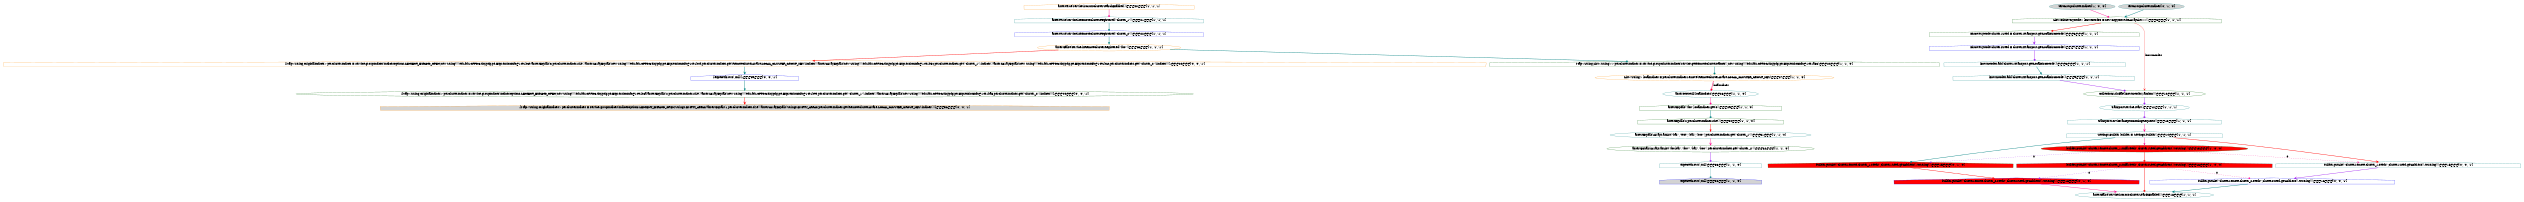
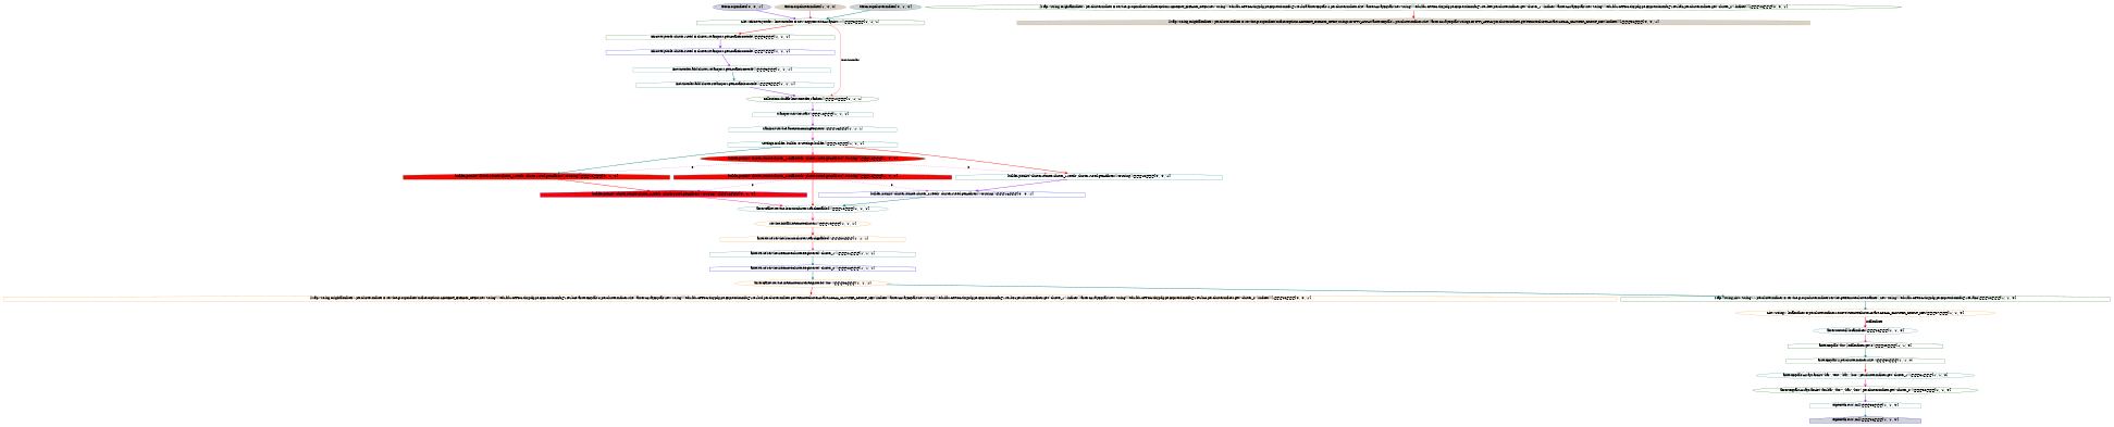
  digraph {
    node [color=teal fillcolor=white shape=house style=filled]
    edge [arrowhead=dot color=teal style=bold]
    n1 [color=darkgreen label="assertEquals(Arrays.asList(\"foo:bar\",\"foo*\",\"baz\",\"boo\"),perClusterIndices.get(\"cluster_2\"))@@@32@@@['1', '1', '0']" shape=ellipse]
    n2 [label="expectThrows(,null)@@@33@@@['1', '1', '0']"]
    n3 [color=blue fillcolor=lightgray label="expectThrows(,null)@@@36@@@['1', '1', '0']"]
    n4 [color=darkgreen label="{Map<String,OriginalIndices> perClusterIndices = service.groupIndices(IndicesOptions.LENIENT_EXPAND_OPEN,new String((((edu.fdu.CPPDG.tinypdg.pe.ExpressionInfo@1491b8a)assertEquals(2,perClusterIndices.size())assertArrayEquals(new String((((edu.fdu.CPPDG.tinypdg.pe.ExpressionInfo@1491b99,perClusterIndices.get(\"cluster_1\").indices())assertArrayEquals(new String((((edu.fdu.CPPDG.tinypdg.pe.ExpressionInfo@1491ba6,perClusterIndices.get(\"cluster_2\").indices())}@@@44@@@['0', '0', '1']" shape=ellipse]
    n5 [color=darkorange fillcolor=lightgray label="{Map<String,OriginalIndices> perClusterIndices = service.groupIndices(IndicesOptions.LENIENT_EXPAND_OPEN,Strings.EMPTY_ARRAY)assertEquals(1,perClusterIndices.size())assertArrayEquals(Strings.EMPTY_ARRAY,perClusterIndices.get(RemoteClusterAware.LOCAL_CLUSTER_GROUP_KEY).indices())}@@@56@@@['0', '0', '1']"]
+   n6 [color=darkorange label="service.initializeRemoteClusters()@@@19@@@['1', '1', '1']" shape=ellipse]
    n7 [color=darkorange label="assertTrue(service.isCrossClusterSearchEnabled())@@@20@@@['1', '1', '1']"]
    n8 [label="assertTrue(service.isRemoteClusterRegistered(\"cluster_1\"))@@@21@@@['1', '1', '1']"]
    n9 [color=darkorange label="assertFalse(service.isRemoteClusterRegistered(\"foo\"))@@@23@@@['1', '1', '1']" shape=ellipse]
    n10 [color=darkorange label="{Map<String,OriginalIndices> perClusterIndices = service.groupIndices(IndicesOptions.LENIENT_EXPAND_OPEN,new String((((edu.fdu.CPPDG.tinypdg.pe.ExpressionInfo@1491b39)assertEquals(3,perClusterIndices.size())assertArrayEquals(new String((((edu.fdu.CPPDG.tinypdg.pe.ExpressionInfo@1491b4d,perClusterIndices.get(RemoteClusterAware.LOCAL_CLUSTER_GROUP_KEY).indices())assertArrayEquals(new String((((edu.fdu.CPPDG.tinypdg.pe.ExpressionInfo@1491b5c,perClusterIndices.get(\"cluster_1\").indices())assertArrayEquals(new String((((edu.fdu.CPPDG.tinypdg.pe.ExpressionInfo@1491b6c,perClusterIndices.get(\"cluster_2\").indices())}@@@24@@@['0', '0', '1']"]
    n11 [color=darkgreen label="Map<String,List<String>> perClusterIndices = service.groupClusterIndices(service.getRemoteClusterNames(),new String((((edu.fdu.CPPDG.tinypdg.pe.ExpressionInfo@1491a63)@@@24@@@['1', '1', '0']"]
-   n12 [color=blue label="{expectThrows(,null)}@@@39@@@['0', '0', '1']"]
    n13 [color=darkorange label="List<String> localIndices = perClusterIndices.remove(RemoteClusterAware.LOCAL_CLUSTER_GROUP_KEY)@@@27@@@['1', '1', '0']" shape=ellipse]
+   n14 [color=blue fillcolor=lightgray label="testGroupIndices['0', '0', '1']" shape=ellipse]
    n15 [color=darkgreen label="List<DiscoveryNode> knownNodes = new CopyOnWriteArrayList<>()@@@3@@@['1', '1', '1']"]
    n16 [color=darkgreen label="DiscoveryNode cluster1Seed = cluster1Transport.getLocalDiscoNode()@@@6@@@['1', '1', '1']"]
    n17 [color=darkgreen label="Collections.shuffle(knownNodes,random())@@@10@@@['1', '1', '1']" shape=ellipse]
    n18 [color=blue label="DiscoveryNode cluster2Seed = cluster2Transport.getLocalDiscoNode()@@@7@@@['1', '1', '1']"]
-   n19 [label="transportService.start()@@@12@@@['1', '1', '1']" shape=ellipse]
+   n19 [label="transportService.start()@@@12@@@['1', '1', '1']"]
    n20 [color=blue label="builder.putList(\"cluster.remote.cluster_2.seeds\",cluster2Seed.getAddress().toString())@@@16@@@['0', '0', '1']"]
    n21 [label="assertFalse(service.isCrossClusterSearchEnabled())@@@18@@@['1', '1', '1']" shape=ellipse]
    n22 [label="Settings.Builder builder = Settings.builder()@@@14@@@['1', '1', '1']"]
    n23 [color=darkgreen fillcolor=red label="builder.putList(\"cluster.remote.cluster_1.seeds\",cluster1Seed.getAddress().toString())@@@15@@@['0', '1', '0']"]
    n24 [label="builder.putList(\"cluster.remote.cluster_1.seeds\",cluster1Seed.getAddress().toString())@@@15@@@['0', '0', '1']"]
    n25 [color=darkgreen fillcolor=red label="builder.putList(\"cluster.remote.cluster_1.sniff.seeds\",cluster1Seed.getAddress().toString())@@@15@@@['1', '0', '0']" shape=ellipse]
    n26 [color=blue fillcolor=red label="builder.putList(\"cluster.remote.cluster_2.seeds\",cluster2Seed.getAddress().toString())@@@16@@@['0', '1', '0']"]
    n27 [fillcolor=red label="builder.putList(\"cluster.remote.cluster_2.sniff.seeds\",cluster2Seed.getAddress().toString())@@@16@@@['1', '0', '0']"]
    n28 [color=blue label="assertTrue(service.isRemoteClusterRegistered(\"cluster_2\"))@@@22@@@['1', '1', '1']"]
    n29 [color=darkgreen label="assertEquals(\"foo\",localIndices.get(0))@@@29@@@['1', '1', '0']"]
    n30 [color=darkgreen label="assertEquals(2,perClusterIndices.size())@@@30@@@['1', '1', '0']"]
    n31 [label="assertEquals(Arrays.asList(\"bar\",\"test\",\"baz\",\"boo\"),perClusterIndices.get(\"cluster_1\"))@@@31@@@['1', '1', '0']" shape=ellipse]
    n32 [label="assertNotNull(localIndices)@@@28@@@['1', '1', '0']" shape=ellipse]
    n33 [label="transportService.acceptIncomingRequests()@@@13@@@['1', '1', '1']"]
    n34 [label="knownNodes.add(cluster1Transport.getLocalDiscoNode())@@@8@@@['1', '1', '1']"]
    n35 [label="knownNodes.add(cluster2Transport.getLocalDiscoNode())@@@9@@@['1', '1', '1']"]
-   n36 [fillcolor=lightgray label="testGroupClusterIndices['1', '0', '0']" shape=ellipse]
+   n36 [color=darkorange fillcolor=lightgray label="testGroupClusterIndices['1', '0', '0']" shape=ellipse]
    n37 [fillcolor=lightgray label="testGroupClusterIndices['0', '1', '0']" shape=ellipse]
    n1 -> n2 [color=purple]
    n2 -> n3 [style=solid]
    n4 -> n5 [arrowhead=vee color=red]
+   n6 -> n7 [arrowhead=vee color=red]
    n7 -> n8 [color=deeppink]
    n8 -> n28
    n9 -> n10 [arrowhead=normal color=red]
    n9 -> n11
-   n10 -> n12 [arrowhead=vee]
    n11 -> n13
-   n12 -> n4 [arrowhead=normal]
    n13 -> n32 [color=deeppink]
    n13 -> n32 [arrowhead=vee color=red label=localIndices style=solid]
+   n14 -> n15 [color=purple]
    n15 -> n16 [color=red]
    n15 -> n17 [arrowhead=vee color=red label=knownNodes style=solid]
    n16 -> n18 [arrowhead=vee color=purple]
    n17 -> n19 [color=purple]
    n18 -> n34 [color=purple]
    n19 -> n33 [color=purple]
    n20 -> n21 [arrowhead=vee]
+   n21 -> n6 [arrowhead=vee color=deeppink]
    n22 -> n23
    n22 -> n24 [arrowhead=vee color=red]
    n22 -> n25 [arrowhead=normal color=deeppink]
    n23 -> n26 [arrowhead=normal color=red]
    n24 -> n20 [arrowhead=vee color=purple]
    n25 -> n23 [arrowhead=vee color=purple label=0 style=dashed]
    n25 -> n24 [arrowhead=vee color=deeppink label=0 style=dashed]
    n25 -> n27 [color=red]
    n26 -> n21 [arrowhead=vee color=deeppink]
    n27 -> n20 [color=deeppink label=0 style=dashed]
    n27 -> n21 [color=red]
    n27 -> n26 [color=purple label=0 style=dashed]
    n28 -> n9 [arrowhead=normal]
    n29 -> n30
    n30 -> n31 [arrowhead=normal color=red]
    n31 -> n1 [arrowhead=vee color=deeppink]
    n32 -> n29 [color=deeppink]
    n33 -> n22 [arrowhead=vee color=deeppink]
    n34 -> n35 [arrowhead=normal]
    n35 -> n17 [color=purple]
    n36 -> n15 [color=deeppink]
    n37 -> n15 [arrowhead=vee]
  }
